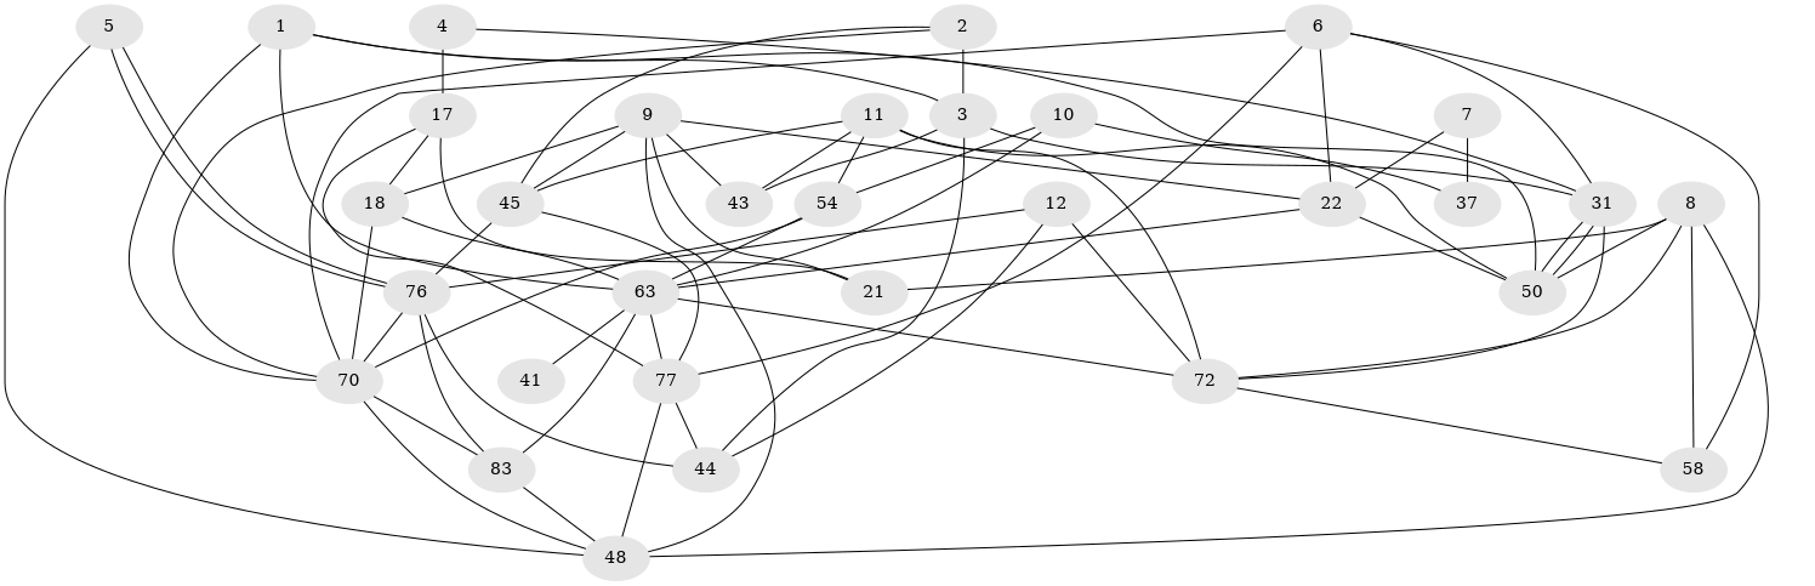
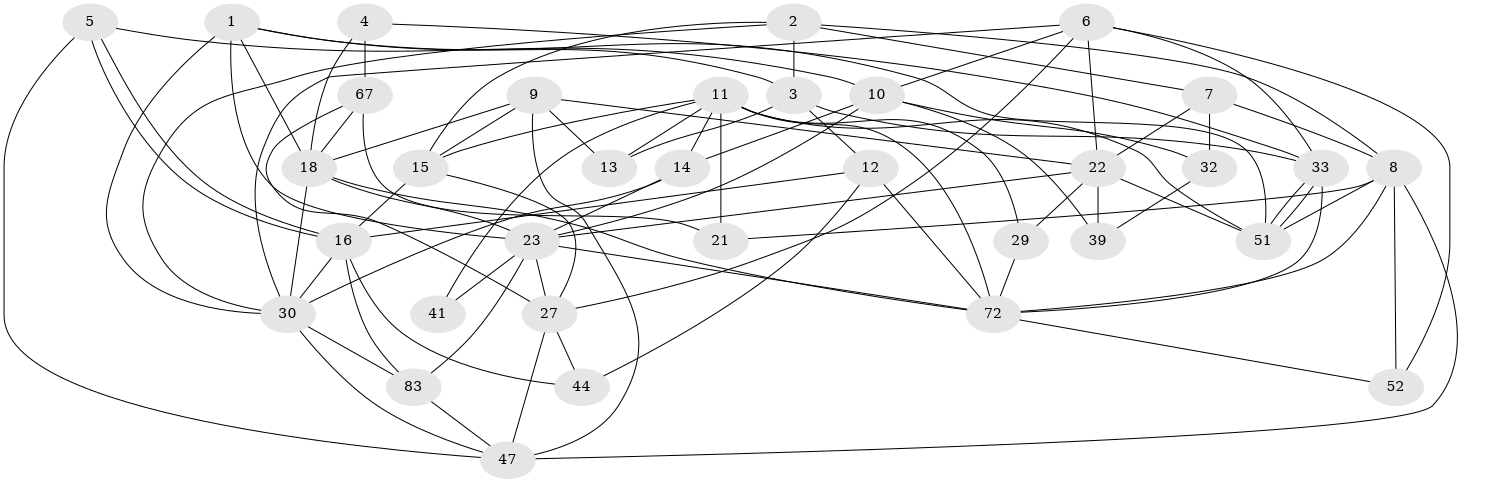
  graph {
    node [color=gray90 style=filled]
    1 [super="+54"]
    3 [super="+20"]
    18 [super="+24"]
-   23 [super="+53" label=63]
-   30 [super="+46" label=70]
-   51 [super="+56" label=50]
+   23 [super="+53"]
+   30 [super="+46"]
+   51 [super="+56"]
    12 [super="+36"]
-   13 [label=43]
-   31 [super="+55"]
+   13
+   31 [super="+55" label=33]
    n10 [label=72 super="+50"]
-   27 [super="+52" label=77]
+   27 [super="+52"]
    41
    n13 [label=83 super="+59"]
-   47 [super="+48" label=48]
-   32 [super="+34" label=37]
+   47 [super="+48"]
+   32 [super="+34"]
+   39
    2 [super="+25"]
    7 [super="+57"]
    8 [super="+40"]
-   15 [super="+38" label=45]
+   15 [super="+38"]
    22 [super="+37"]
-   58
+   58 [label=52]
    21
-   16 [super="+28" label=76]
+   16 [super="+28"]
    44
-   17 [super="+26"]
+   17 [super="+26" label=67]
    4
    10 [super="+35"]
-   14 [label=54]
+   14
    5
    6 [super="+33"]
+   29 [super="+49"]
    9 [super="+45"]
    11 [super="+19"]
    1 -- 3
+   1 -- 18
    1 -- 23
    1 -- 30
    1 -- 51
-   3 -- 44
+   3 -- 12
    3 -- 13
    3 -- 31
    18 -- 23
    18 -- 30 [weight=2]
+   18 -- n10
    23 -- n10
    23 -- 27
    23 -- 41
    23 -- n13
    30 -- n13
    30 -- 47
    12 -- n10
    12 -- 16
    12 -- 44
    31 -- 51
    31 -- 51
    31 -- n10
    n10 -- 58
    27 -- 47
    27 -- 44
    n13 -- 47
+   32 -- 39
    2 -- 3
    2 -- 30
+   2 -- 7
+   2 -- 8
    2 -- 15
    7 -- 32 [weight=2]
+   7 -- 8
    7 -- 22
    8 -- 51
    8 -- n10
    8 -- 47
    8 -- 58
    8 -- 21
    15 -- 27
    15 -- 16
    22 -- 23
    22 -- 51
+   22 -- 39
+   22 -- 29
    16 -- 30
    16 -- n13
    16 -- 44
    17 -- 18
    17 -- 27
    17 -- 21
+   4 -- 18
    4 -- 31
    4 -- 17
    10 -- 23
    10 -- 32
+   10 -- 39
    10 -- 14
    14 -- 23
    14 -- 30
    5 -- 47
    5 -- 16
    5 -- 16
+   5 -- 10
    6 -- 30
    6 -- 31
    6 -- 27
    6 -- 22
    6 -- 58
+   6 -- 10
+   29 -- n10
    9 -- 18
    9 -- 13
    9 -- 47
    9 -- 15
    9 -- 22
    11 -- 51 [weight=2]
    11 -- 13
    11 -- n10
+   11 -- 41
    11 -- 15
-   9 -- 21
+   11 -- 21
    11 -- 14
+   11 -- 29
  }
